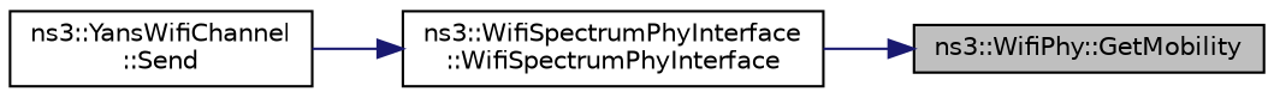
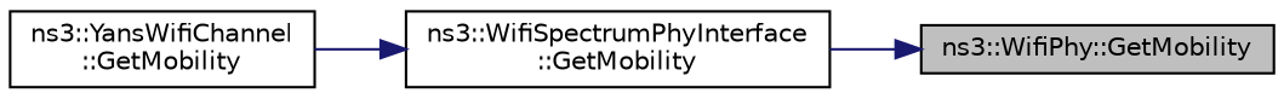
  digraph {
    rankdir=RL
    node [color=black fillcolor=white fontname=Helvetica fontsize=10 shape=record style=filled]
    edge [color=midnightblue dir=back fontname=Helvetica fontsize=10 labelfontname=Helvetica labelfontsize=10 style=solid]
    n1 [fillcolor=grey75 fontcolor=black height=0.2 label="ns3::WifiPhy::GetMobility" width=0.4]
-   n2 [height=0.2 label="ns3::WifiSpectrumPhyInterface\l::WifiSpectrumPhyInterface" width=0.4]
-   n3 [height=0.2 label="ns3::YansWifiChannel\l::Send" width=0.4]
+   n2 [height=0.2 label="ns3::WifiSpectrumPhyInterface\l::GetMobility" width=0.4]
+   n3 [height=0.2 label="ns3::YansWifiChannel\l::GetMobility" width=0.4]
    n1 -> n2
    n2 -> n3
  }
